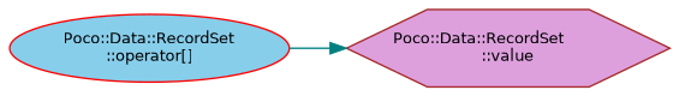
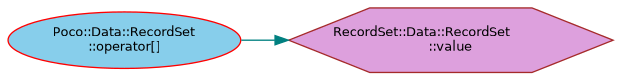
  digraph {
    rankdir=LR
    node [fontname=Helvetica fontsize=10 style=filled]
    n1 [color=red fillcolor=skyblue fontcolor=black height=0.2 label="Poco::Data::RecordSet\l::operator[]" shape=ellipse width=0.4]
-   n2 [color=brown fillcolor=plum height=0.2 label="Poco::Data::RecordSet\l::value" shape=hexagon width=0.4]
+   n2 [color=brown fillcolor=plum height=0.2 label="RecordSet::Data::RecordSet\l::value" shape=hexagon width=0.4]
    n1 -> n2 [color=teal fontname=Helvetica fontsize=10 labelfontname=Helvetica labelfontsize=10 style=solid]
  }
